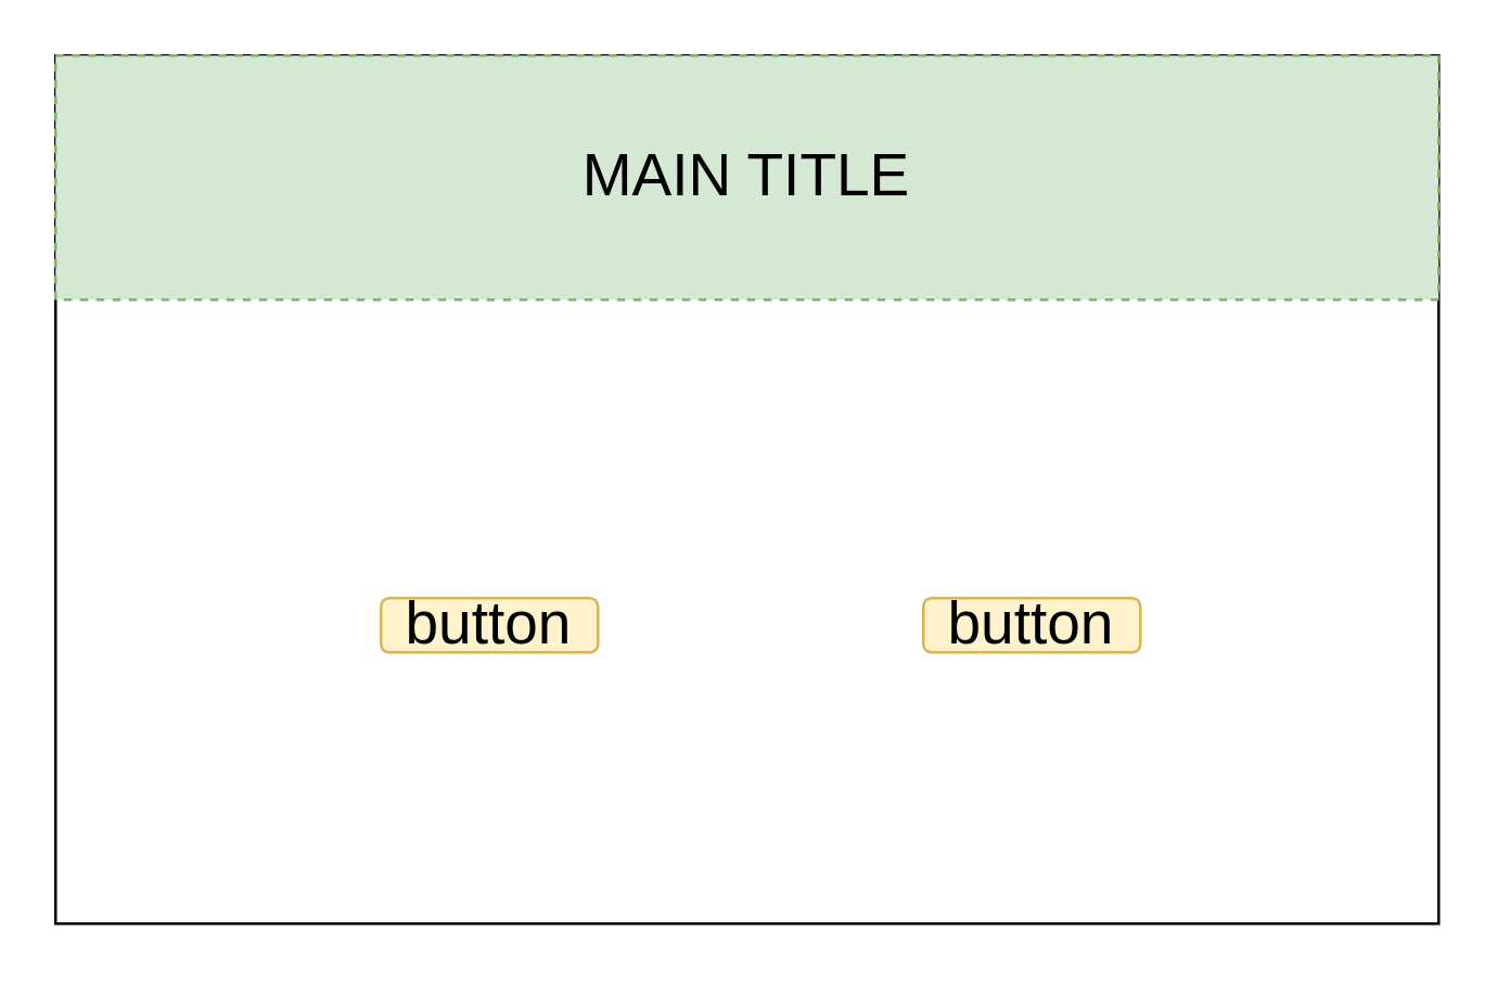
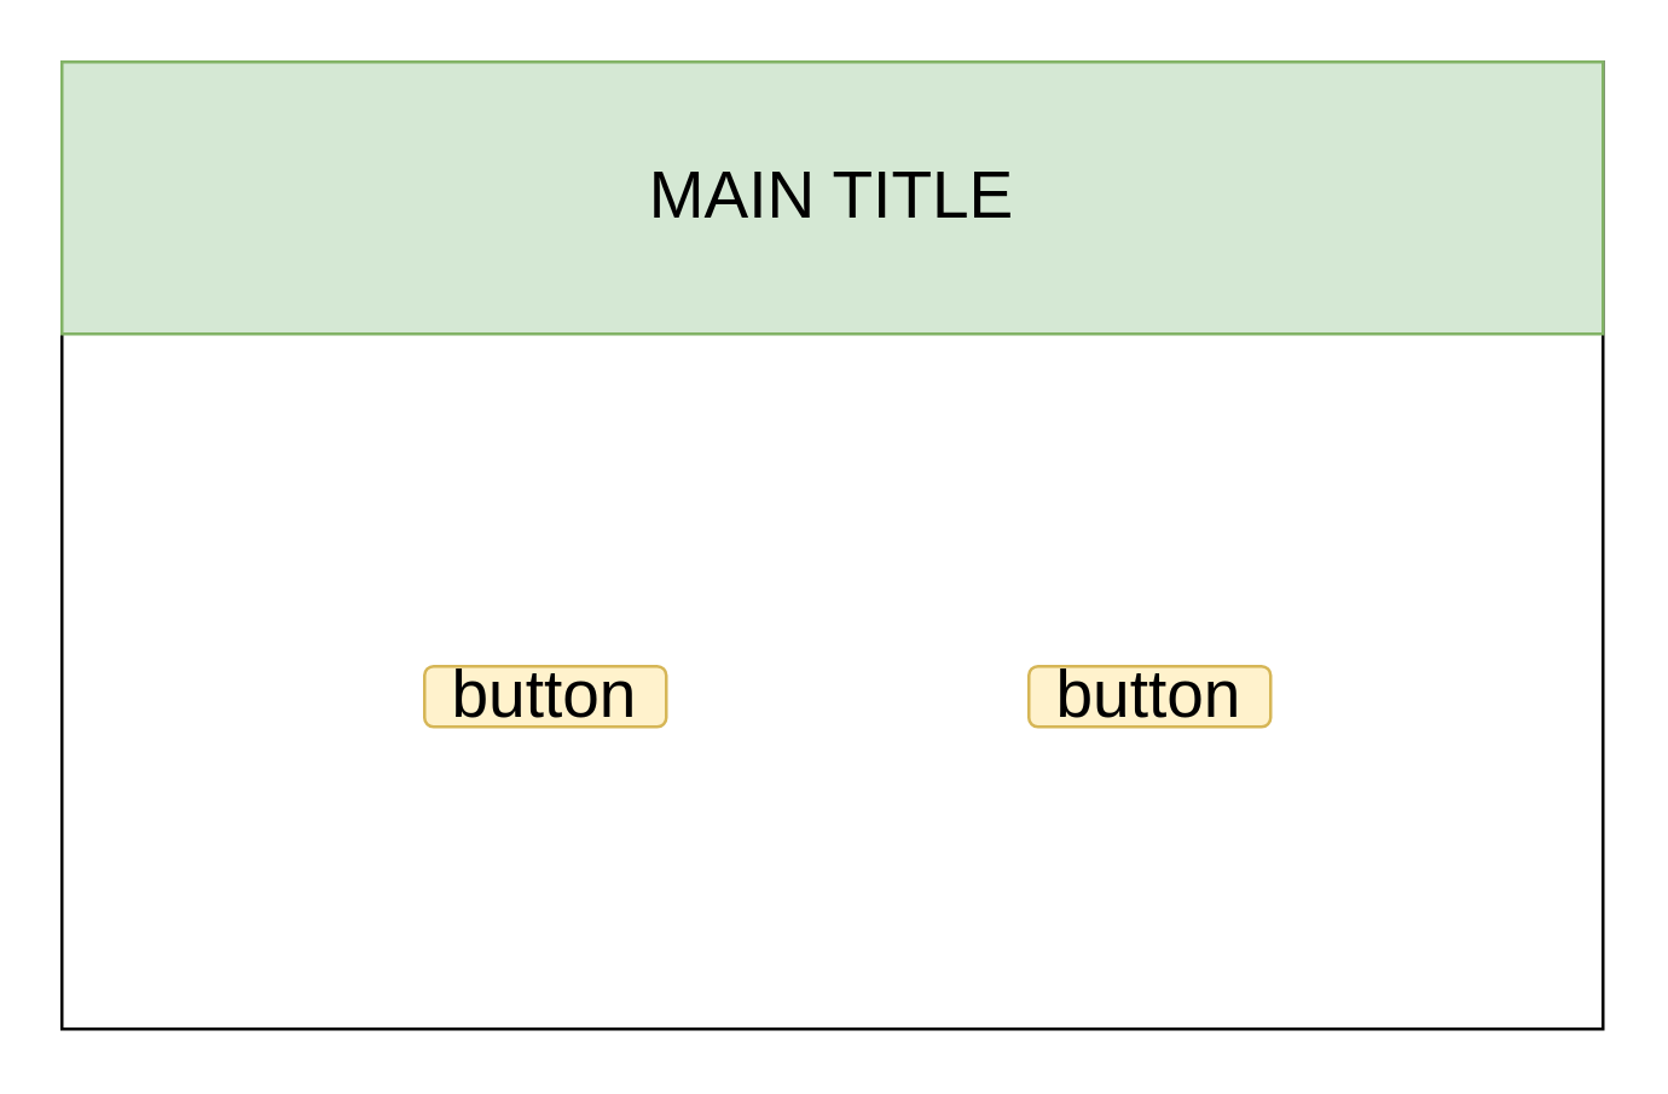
  <mxCell id="0" />
  <mxCell id="1" parent="0" />
  <mxCell id="2" value="" style="rounded=0;whiteSpace=wrap;html=1;" vertex="1" parent="1"><mxGeometry x="20" y="20" width="510" height="320" as="geometry" /></mxCell>
- <mxCell id="3" value="&lt;font style=&quot;font-size: 22px;&quot;&gt;MAIN TITLE&lt;/font&gt;" style="rounded=0;whiteSpace=wrap;html=1;fillColor=#d5e8d4;strokeColor=#82b366;dashed=1;" vertex="1" parent="1"><mxGeometry x="20" y="20" width="510" height="90" as="geometry" /></mxCell>
+ <mxCell id="3" value="&lt;font style=&quot;font-size: 22px;&quot;&gt;MAIN TITLE&lt;/font&gt;" style="rounded=0;whiteSpace=wrap;html=1;fillColor=#d5e8d4;strokeColor=#82b366;" vertex="1" parent="1"><mxGeometry x="20" y="20" width="510" height="90" as="geometry" /></mxCell>
  <mxCell id="4" value="button" style="rounded=1;whiteSpace=wrap;html=1;fontSize=22;fillColor=#fff2cc;strokeColor=#d6b656;" vertex="1" parent="1"><mxGeometry x="140" y="220" width="80" height="20" as="geometry" /></mxCell>
  <mxCell id="5" value="button" style="rounded=1;whiteSpace=wrap;html=1;fontSize=22;fillColor=#fff2cc;strokeColor=#d6b656;" vertex="1" parent="1"><mxGeometry x="340" y="220" width="80" height="20" as="geometry" /></mxCell>
